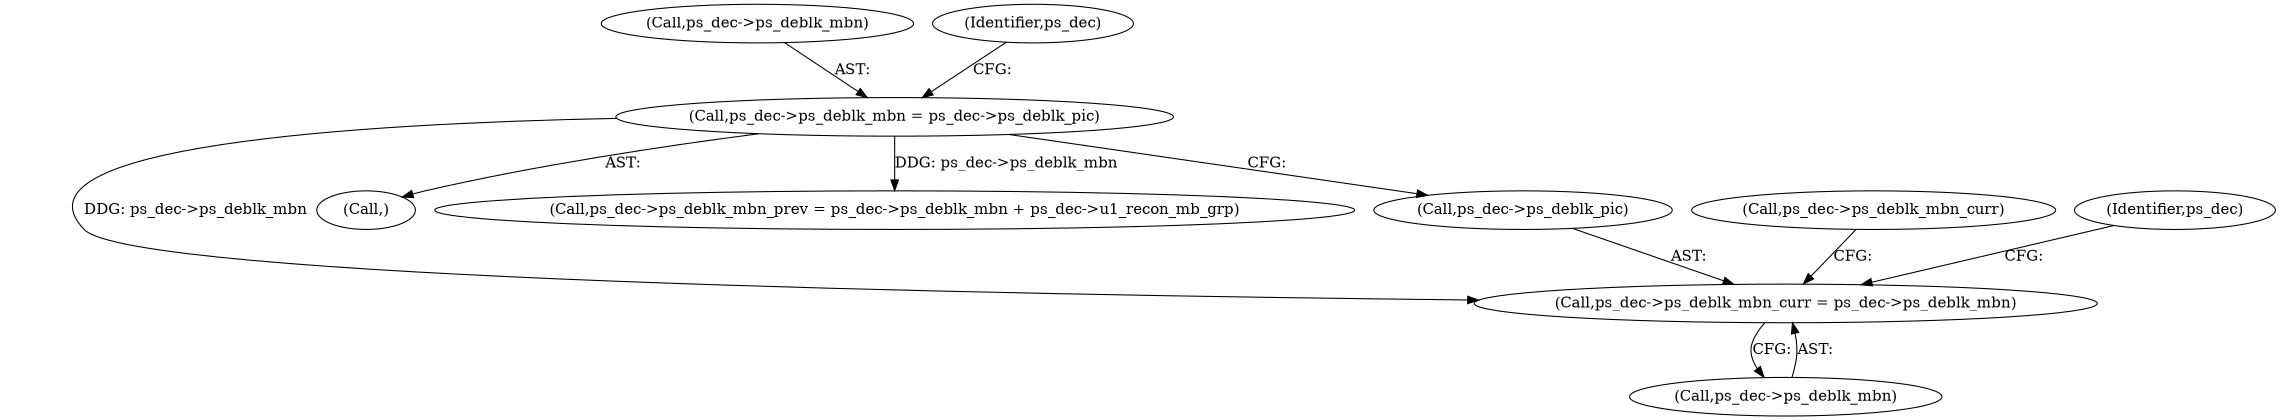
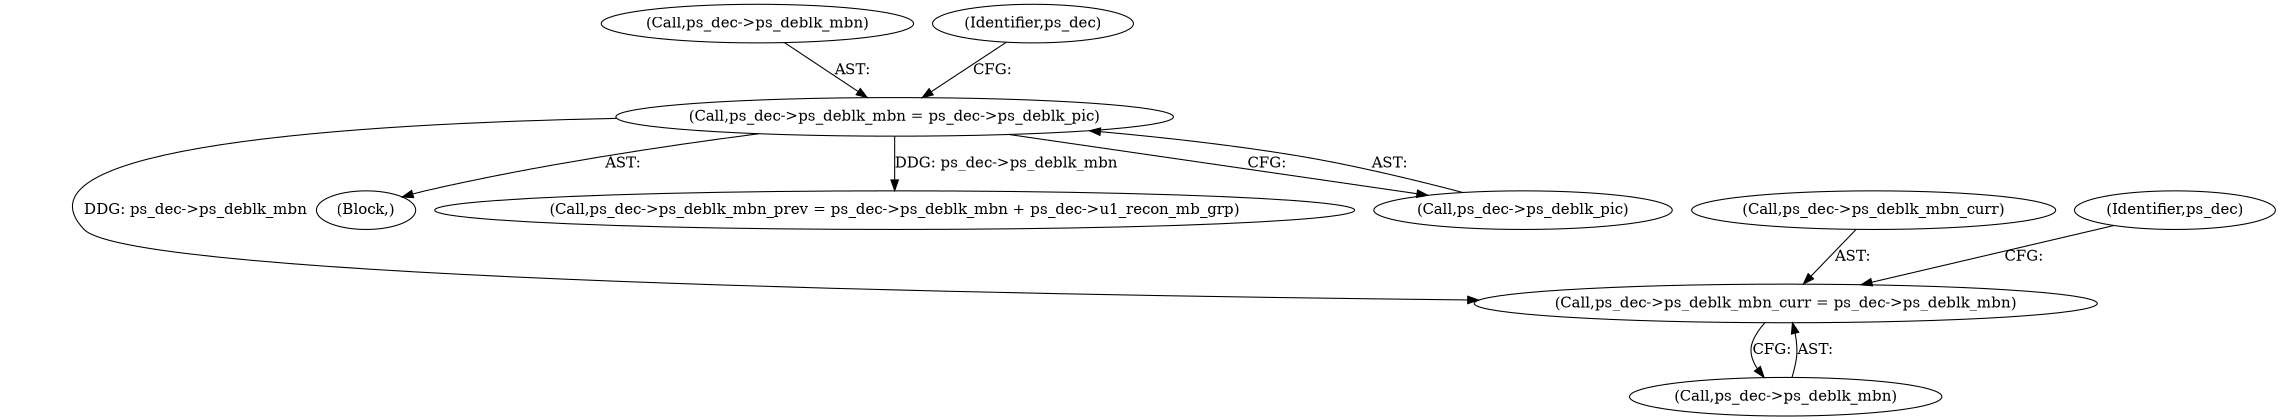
  digraph {
    fontname="DejaVu Serif"
    node [fontname="DejaVu Serif"]
    edge [fontname="DejaVu Serif"]
    n1 [label="(Call,ps_dec->ps_deblk_mbn_curr = ps_dec->ps_deblk_mbn)"]
    n2 [label="(Call,ps_dec->ps_deblk_mbn)"]
-   n3 [label="(Call,)"]
+   n3 [label="(Block,)"]
    n4 [label="(Call,ps_dec->ps_deblk_mbn = ps_dec->ps_deblk_pic)"]
    n5 [label="(Call,ps_dec->ps_deblk_mbn_prev = ps_dec->ps_deblk_mbn + ps_dec->u1_recon_mb_grp)"]
    n6 [label="(Call,ps_dec->ps_deblk_pic)"]
    n7 [label="(Call,ps_dec->ps_deblk_mbn)"]
    n8 [label="(Identifier,ps_dec)"]
    n9 [label="(Call,ps_dec->ps_deblk_mbn_curr)"]
    n10 [label="(Identifier,ps_dec)"]
    n1 -> n2 [label="CFG: "]
    n2 -> n1 [label="AST: "]
    n4 -> n1 [label="DDG: ps_dec->ps_deblk_mbn"]
    n4 -> n3 [label="AST: "]
    n4 -> n5 [label="DDG: ps_dec->ps_deblk_mbn"]
    n4 -> n6 [label="CFG: "]
-   n6 -> n1 [label="AST: "]
+   n6 -> n4 [label="AST: "]
    n7 -> n4 [label="AST: "]
    n8 -> n4 [label="CFG: "]
-   n9 -> n1 [label="CFG: "]
+   n9 -> n1 [label="AST: "]
    n10 -> n1 [label="CFG: "]
  }
